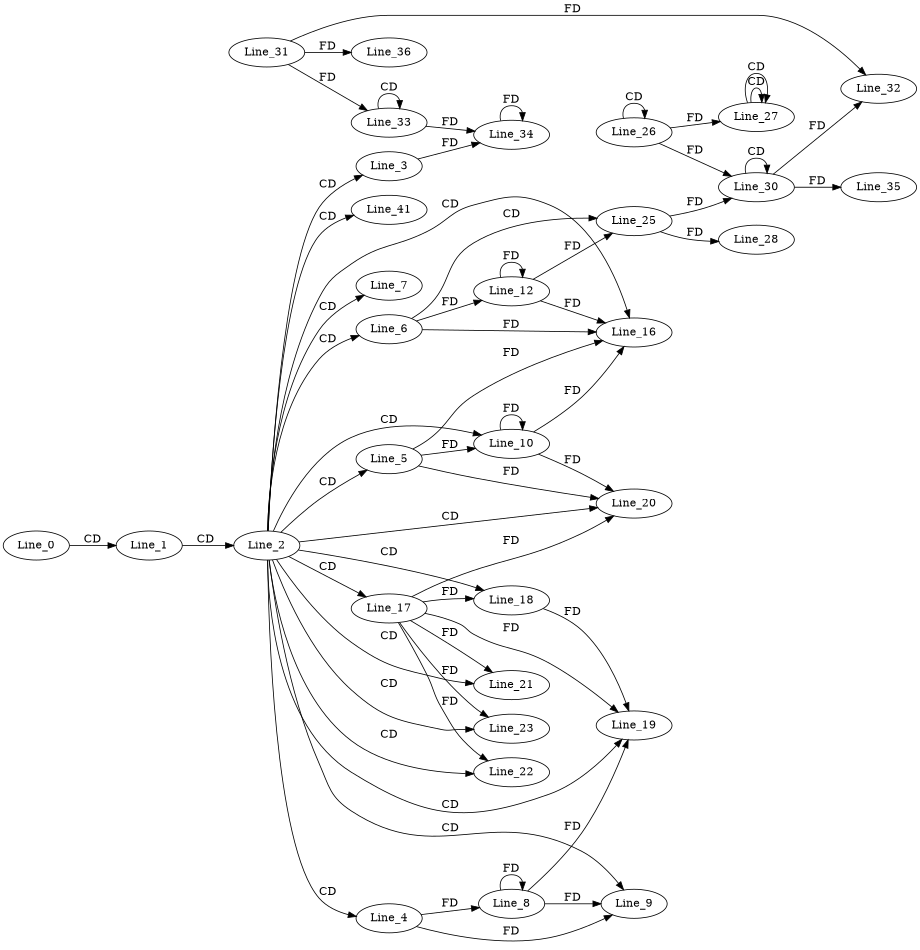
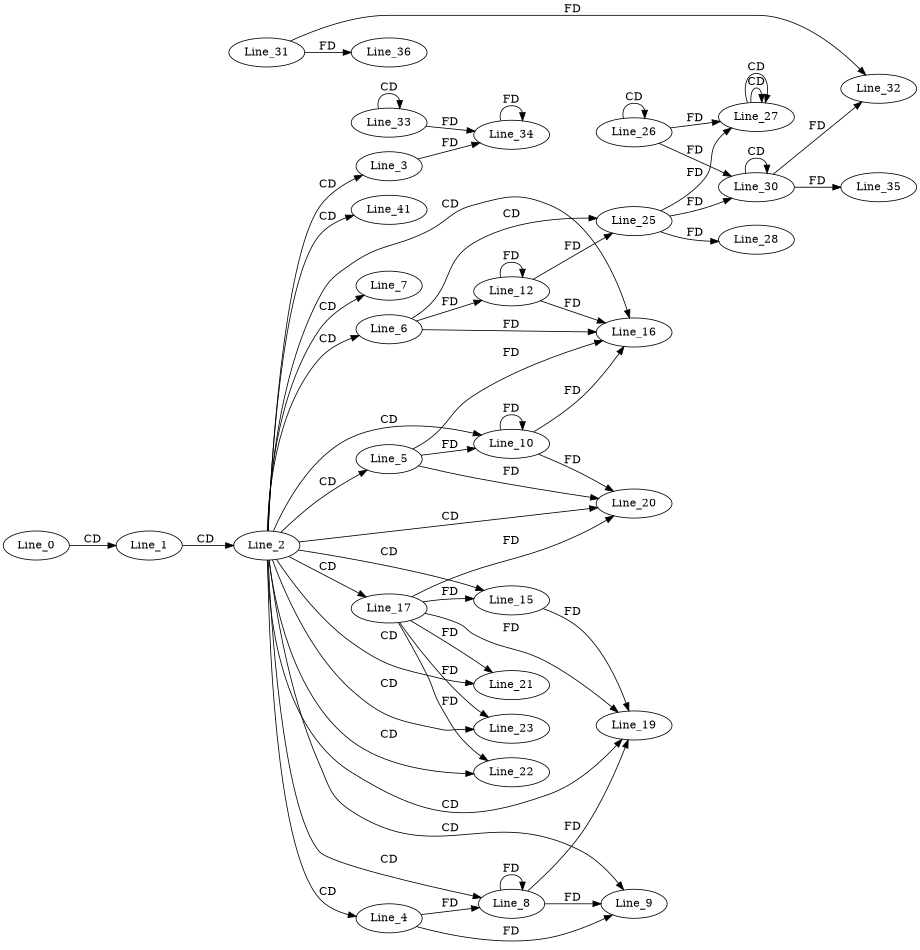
  digraph {
    rankdir=LR
    Line_0
    Line_1
    Line_2
    Line_3
    Line_4
    Line_5
    Line_6
    Line_7
    Line_8
    Line_9
    Line_10
    Line_16
    Line_17
-   Line_18
+   Line_18 [label=Line_15]
    Line_19
    Line_20
    Line_21
    Line_22
    Line_23
    Line_41
    Line_34
    Line_12
    Line_25
    Line_27
    Line_28
    Line_30
    Line_32
    Line_35
    Line_26
    Line_31
    Line_33
    Line_36
    Line_0 -> Line_1 [label=CD]
    Line_1 -> Line_2 [label=CD]
    Line_2 -> Line_3 [label=CD]
    Line_2 -> Line_4 [label=CD]
    Line_2 -> Line_5 [label=CD]
    Line_2 -> Line_6 [label=CD]
    Line_2 -> Line_7 [label=CD]
+   Line_2 -> Line_8 [label=CD]
    Line_2 -> Line_9 [label=CD]
    Line_2 -> Line_10 [label=CD]
    Line_2 -> Line_16 [label=CD]
    Line_2 -> Line_17 [label=CD]
    Line_2 -> Line_18 [label=CD]
    Line_2 -> Line_19 [label=CD]
    Line_2 -> Line_20 [label=CD]
    Line_2 -> Line_21 [label=CD]
    Line_2 -> Line_22 [label=CD]
    Line_2 -> Line_23 [label=CD]
    Line_2 -> Line_41 [label=CD]
    Line_3 -> Line_34 [label=FD]
    Line_4 -> Line_8 [label=FD]
    Line_4 -> Line_9 [label=FD]
    Line_5 -> Line_10 [label=FD]
    Line_5 -> Line_16 [label=FD]
    Line_5 -> Line_20 [label=FD]
    Line_6 -> Line_16 [label=FD]
    Line_6 -> Line_12 [label=FD]
    Line_6 -> Line_25 [label=CD]
    Line_8 -> Line_8 [label=FD]
    Line_8 -> Line_9 [label=FD]
    Line_8 -> Line_19 [label=FD]
    Line_10 -> Line_10 [label=FD]
    Line_10 -> Line_16 [label=FD]
    Line_10 -> Line_20 [label=FD]
    Line_17 -> Line_18 [label=FD]
    Line_17 -> Line_19 [label=FD]
    Line_17 -> Line_20 [label=FD]
    Line_17 -> Line_21 [label=FD]
    Line_17 -> Line_22 [label=FD]
    Line_17 -> Line_23 [label=FD]
    Line_18 -> Line_19 [label=FD]
    Line_34 -> Line_34 [label=FD]
    Line_12 -> Line_16 [label=FD]
    Line_12 -> Line_12 [label=FD]
    Line_12 -> Line_25 [label=FD]
+   Line_25 -> Line_27 [label=FD]
    Line_25 -> Line_28 [label=FD]
    Line_25 -> Line_30 [label=FD]
    Line_27 -> Line_27 [label=CD]
    Line_27 -> Line_27 [label=CD]
    Line_30 -> Line_30 [label=CD]
    Line_30 -> Line_32 [label=FD]
    Line_30 -> Line_35 [label=FD]
    Line_26 -> Line_27 [label=FD]
    Line_26 -> Line_30 [label=FD]
    Line_26 -> Line_26 [label=CD]
    Line_31 -> Line_32 [label=FD]
-   Line_31 -> Line_33 [label=FD]
    Line_31 -> Line_36 [label=FD]
    Line_33 -> Line_34 [label=FD]
    Line_33 -> Line_33 [label=CD]
  }
